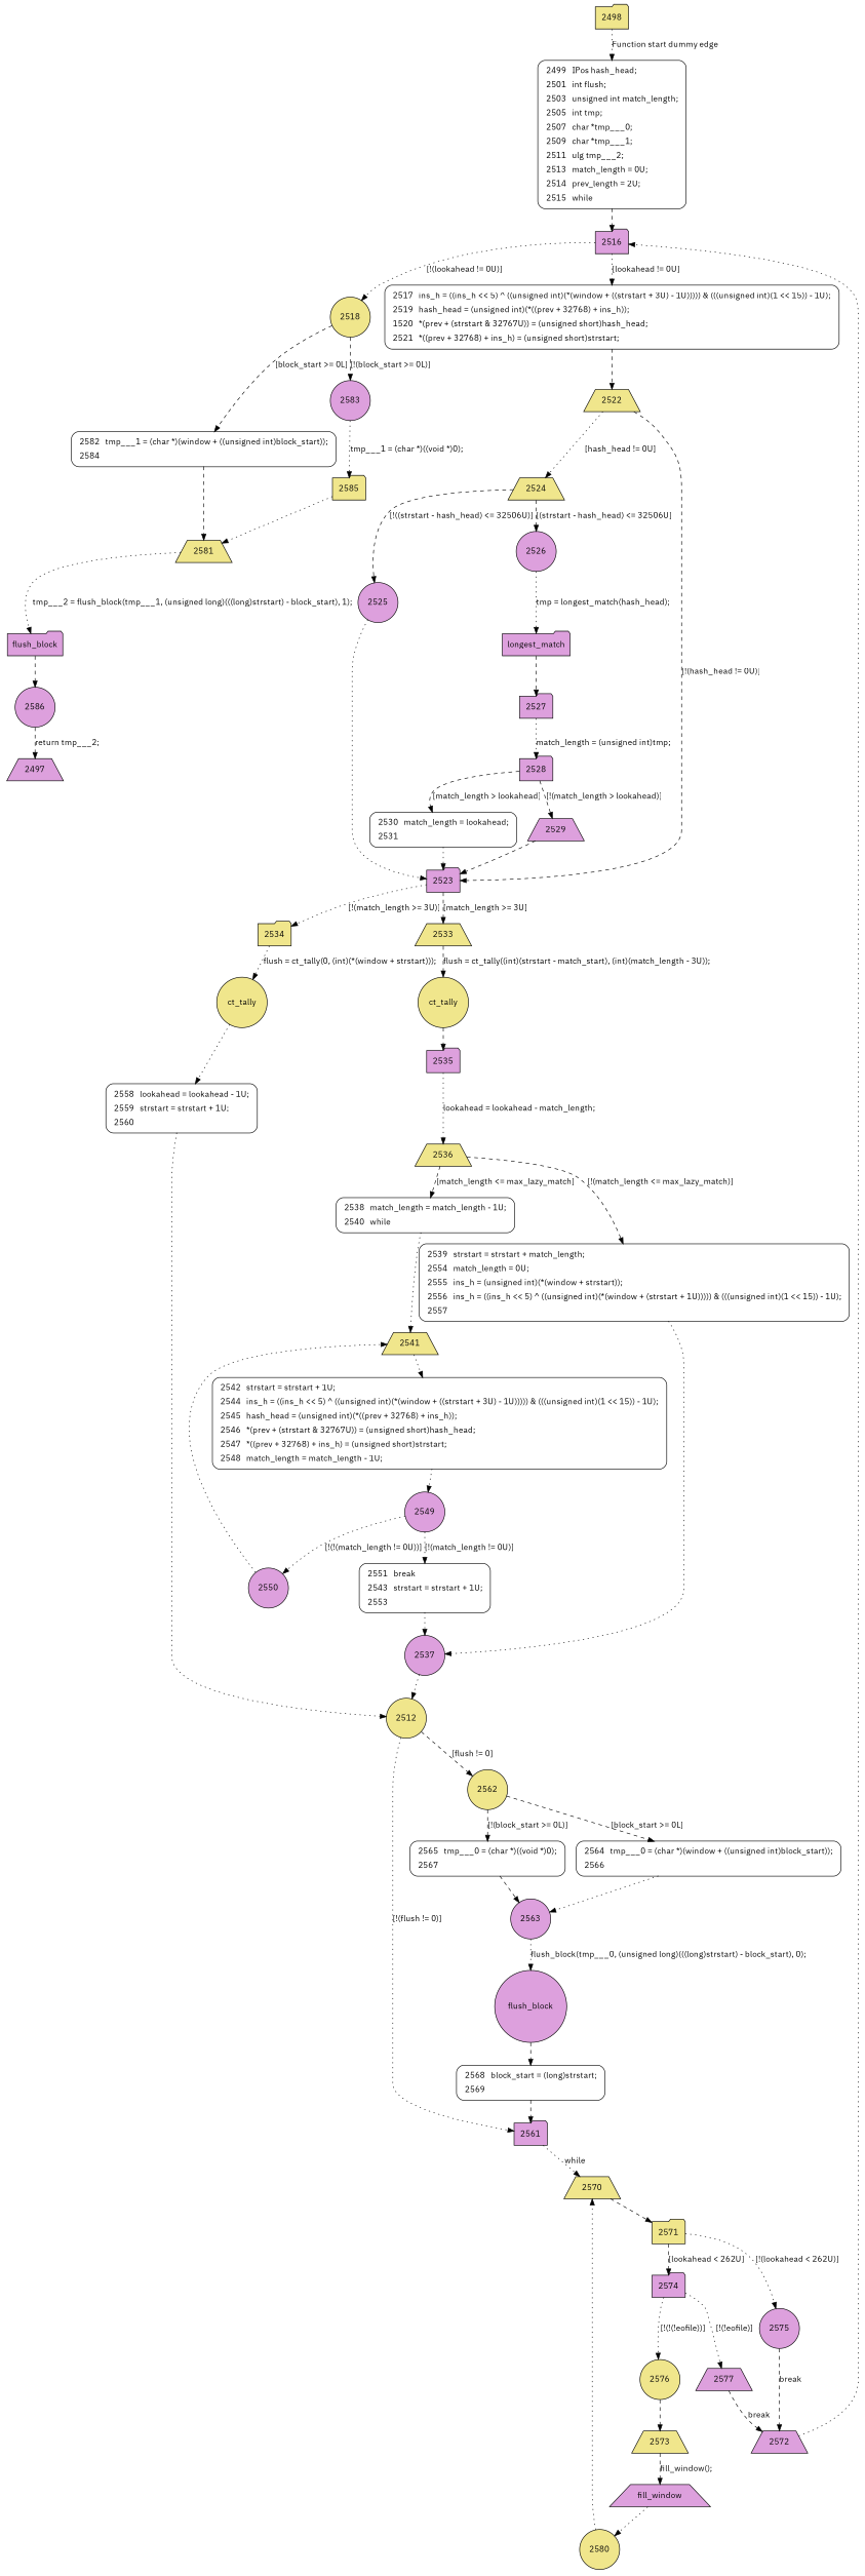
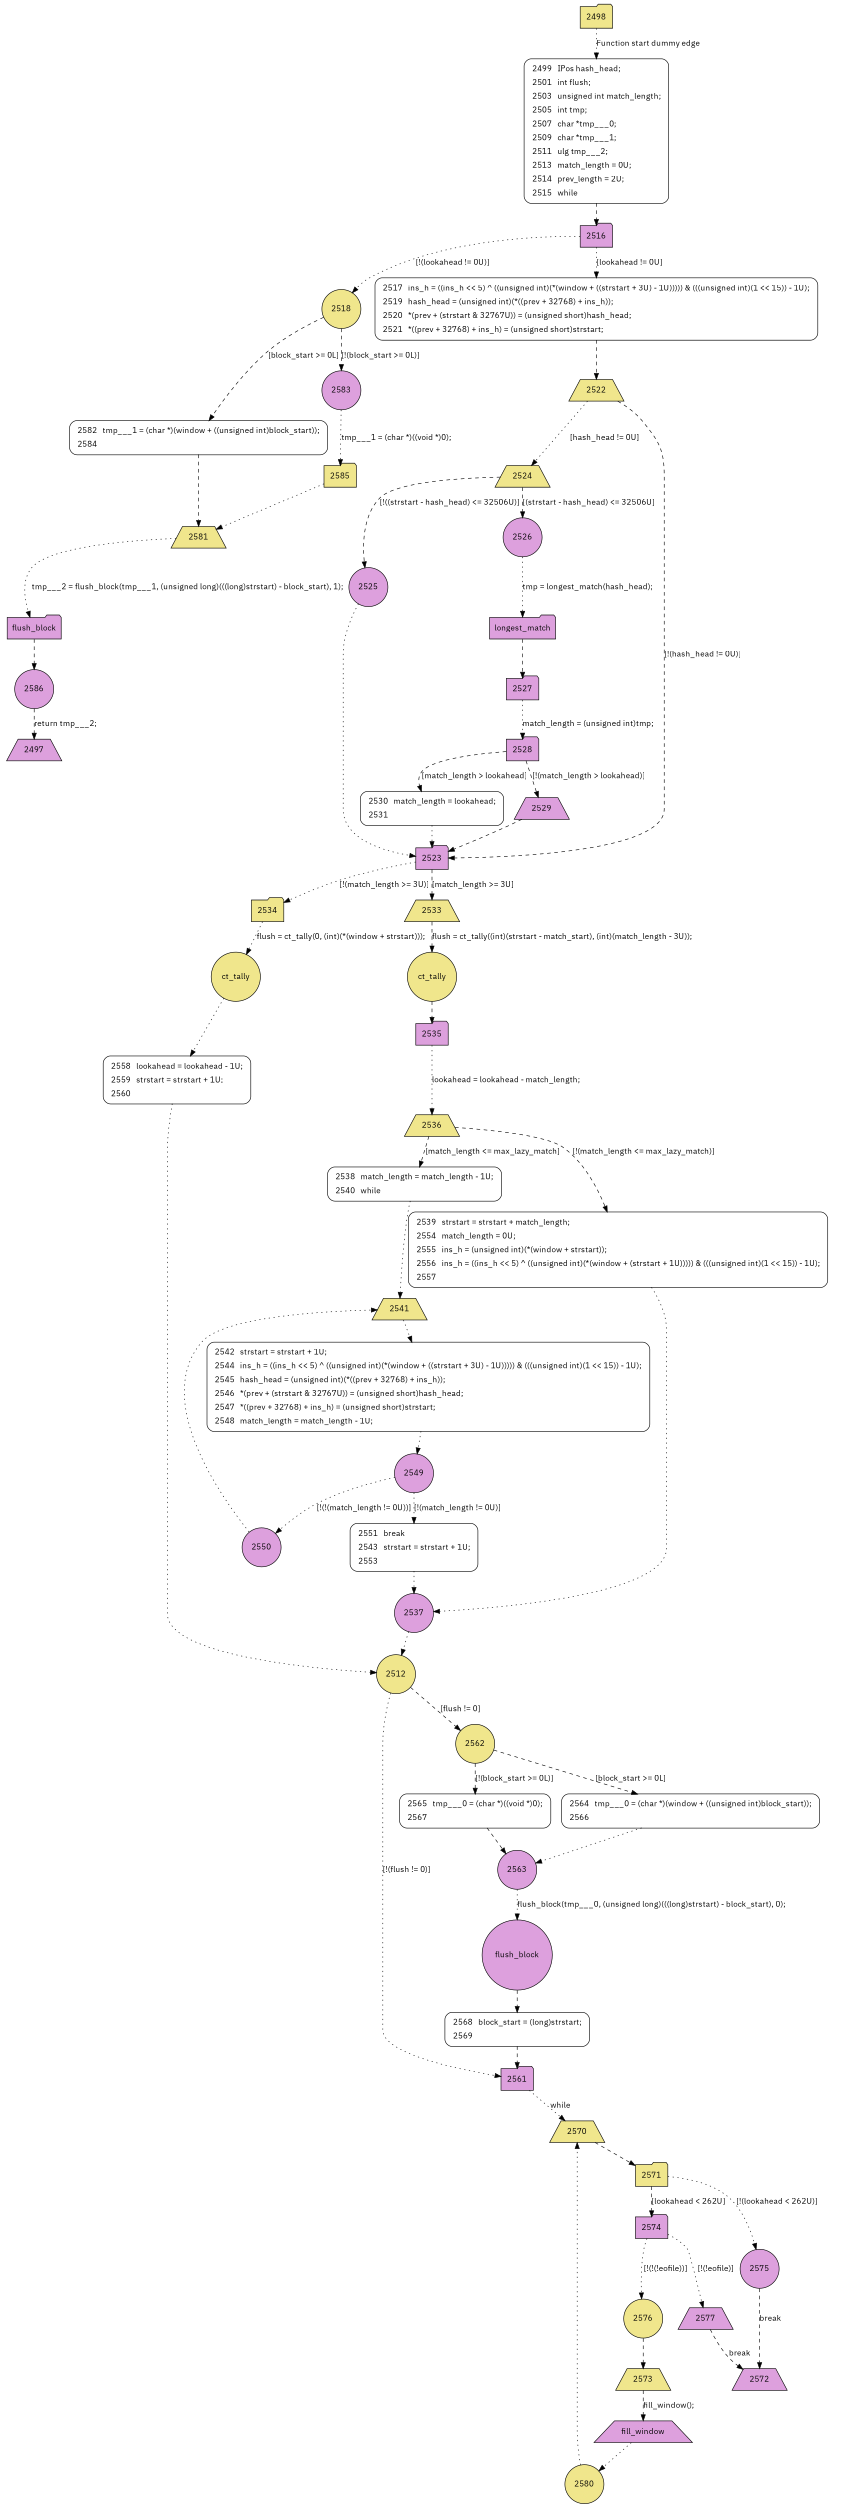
  digraph {
    fontname="IBM Plex Sans"
    node [fillcolor=plum fontname="IBM Plex Sans" shape=circle style=filled]
    edge [fontname="IBM Plex Sans" style=dotted]
    2498 [fillcolor=khaki shape=folder]
    n2 [fillcolor=white label=<<table border="0" cellborder="0" cellpadding="3" bgcolor="white"><tr><td align="right">2499</td><td align="left">IPos hash_head;</td></tr><tr><td align="right">2501</td><td align="left">int flush;</td></tr><tr><td align="right">2503</td><td align="left">unsigned int match_length;</td></tr><tr><td align="right">2505</td><td align="left">int tmp;</td></tr><tr><td align="right">2507</td><td align="left">char *tmp___0;</td></tr><tr><td align="right">2509</td><td align="left">char *tmp___1;</td></tr><tr><td align="right">2511</td><td align="left">ulg tmp___2;</td></tr><tr><td align="right">2513</td><td align="left">match_length = 0U;</td></tr><tr><td align="right">2514</td><td align="left">prev_length = 2U;</td></tr><tr><td align="right">2515</td><td align="left">while</td></tr></table>> penwidth=1 shape=Mrecord style="filled,bold"]
    2516 [shape=folder]
    2518 [fillcolor=khaki]
-   n5 [fillcolor=white label=<<table border="0" cellborder="0" cellpadding="3" bgcolor="white"><tr><td align="right">2517</td><td align="left">ins_h = ((ins_h &lt;&lt; 5) ^ ((unsigned int)(*(window + ((strstart + 3U) - 1U))))) &amp; (((unsigned int)(1 &lt;&lt; 15)) - 1U);</td></tr><tr><td align="right">2519</td><td align="left">hash_head = (unsigned int)(*((prev + 32768) + ins_h));</td></tr><tr><td align="right">1520</td><td align="left">*(prev + (strstart &amp; 32767U)) = (unsigned short)hash_head;</td></tr><tr><td align="right">2521</td><td align="left">*((prev + 32768) + ins_h) = (unsigned short)strstart;</td></tr></table>> penwidth=1 shape=Mrecord style="filled,bold"]
+   n5 [fillcolor=white label=<<table border="0" cellborder="0" cellpadding="3" bgcolor="white"><tr><td align="right">2517</td><td align="left">ins_h = ((ins_h &lt;&lt; 5) ^ ((unsigned int)(*(window + ((strstart + 3U) - 1U))))) &amp; (((unsigned int)(1 &lt;&lt; 15)) - 1U);</td></tr><tr><td align="right">2519</td><td align="left">hash_head = (unsigned int)(*((prev + 32768) + ins_h));</td></tr><tr><td align="right">2520</td><td align="left">*(prev + (strstart &amp; 32767U)) = (unsigned short)hash_head;</td></tr><tr><td align="right">2521</td><td align="left">*((prev + 32768) + ins_h) = (unsigned short)strstart;</td></tr></table>> penwidth=1 shape=Mrecord style="filled,bold"]
    2583
    n7 [fillcolor=white label=<<table border="0" cellborder="0" cellpadding="3" bgcolor="white"><tr><td align="right">2582</td><td align="left">tmp___1 = (char *)(window + ((unsigned int)block_start));</td></tr><tr><td align="right">2584</td><td align="left"></td></tr></table>> penwidth=1 shape=Mrecord style="filled,bold"]
    2522 [fillcolor=khaki shape=trapezium]
    2585 [fillcolor=khaki shape=folder]
    2581 [fillcolor=khaki shape=trapezium]
    2523 [shape=folder]
    2524 [fillcolor=khaki shape=trapezium]
    2534 [fillcolor=khaki shape=folder]
    2533 [fillcolor=khaki shape=trapezium]
    2525
    2526
    n17 [fillcolor=khaki label=ct_tally]
    n18 [fillcolor=khaki label=ct_tally]
    n19 [label=longest_match shape=folder]
    2527 [shape=folder]
    2528 [shape=folder]
    2529 [shape=trapezium]
    n23 [fillcolor=white label=<<table border="0" cellborder="0" cellpadding="3" bgcolor="white"><tr><td align="right">2530</td><td align="left">match_length = lookahead;</td></tr><tr><td align="right">2531</td><td align="left"></td></tr></table>> penwidth=1 shape=Mrecord style="filled,bold"]
    n24 [fillcolor=white label=<<table border="0" cellborder="0" cellpadding="3" bgcolor="white"><tr><td align="right">2558</td><td align="left">lookahead = lookahead - 1U;</td></tr><tr><td align="right">2559</td><td align="left">strstart = strstart + 1U;</td></tr><tr><td align="right">2560</td><td align="left"></td></tr></table>> penwidth=1 shape=Mrecord style="filled,bold"]
    2535 [shape=folder]
    2536 [fillcolor=khaki shape=trapezium]
    n27 [fillcolor=white label=<<table border="0" cellborder="0" cellpadding="3" bgcolor="white"><tr><td align="right">2539</td><td align="left">strstart = strstart + match_length;</td></tr><tr><td align="right">2554</td><td align="left">match_length = 0U;</td></tr><tr><td align="right">2555</td><td align="left">ins_h = (unsigned int)(*(window + strstart));</td></tr><tr><td align="right">2556</td><td align="left">ins_h = ((ins_h &lt;&lt; 5) ^ ((unsigned int)(*(window + (strstart + 1U))))) &amp; (((unsigned int)(1 &lt;&lt; 15)) - 1U);</td></tr><tr><td align="right">2557</td><td align="left"></td></tr></table>> penwidth=1 shape=Mrecord style="filled,bold"]
    n28 [fillcolor=white label=<<table border="0" cellborder="0" cellpadding="3" bgcolor="white"><tr><td align="right">2538</td><td align="left">match_length = match_length - 1U;</td></tr><tr><td align="right">2540</td><td align="left">while</td></tr></table>> penwidth=1 shape=Mrecord style="filled,bold"]
    2537
    2541 [fillcolor=khaki shape=trapezium]
    n31 [fillcolor=khaki label=2512]
    n32 [fillcolor=white label=<<table border="0" cellborder="0" cellpadding="3" bgcolor="white"><tr><td align="right">2542</td><td align="left">strstart = strstart + 1U;</td></tr><tr><td align="right">2544</td><td align="left">ins_h = ((ins_h &lt;&lt; 5) ^ ((unsigned int)(*(window + ((strstart + 3U) - 1U))))) &amp; (((unsigned int)(1 &lt;&lt; 15)) - 1U);</td></tr><tr><td align="right">2545</td><td align="left">hash_head = (unsigned int)(*((prev + 32768) + ins_h));</td></tr><tr><td align="right">2546</td><td align="left">*(prev + (strstart &amp; 32767U)) = (unsigned short)hash_head;</td></tr><tr><td align="right">2547</td><td align="left">*((prev + 32768) + ins_h) = (unsigned short)strstart;</td></tr><tr><td align="right">2548</td><td align="left">match_length = match_length - 1U;</td></tr></table>> penwidth=1 shape=Mrecord style="filled,bold"]
    2549
    2550
    n35 [fillcolor=white label=<<table border="0" cellborder="0" cellpadding="3" bgcolor="white"><tr><td align="right">2551</td><td align="left">break</td></tr><tr><td align="right">2543</td><td align="left">strstart = strstart + 1U;</td></tr><tr><td align="right">2553</td><td align="left"></td></tr></table>> penwidth=1 shape=Mrecord style="filled,bold"]
    2561 [shape=folder]
    2562 [fillcolor=khaki]
    2570 [fillcolor=khaki shape=trapezium]
    n39 [fillcolor=white label=<<table border="0" cellborder="0" cellpadding="3" bgcolor="white"><tr><td align="right">2565</td><td align="left">tmp___0 = (char *)((void *)0);</td></tr><tr><td align="right">2567</td><td align="left"></td></tr></table>> penwidth=1 shape=Mrecord style="filled,bold"]
    n40 [fillcolor=white label=<<table border="0" cellborder="0" cellpadding="3" bgcolor="white"><tr><td align="right">2564</td><td align="left">tmp___0 = (char *)(window + ((unsigned int)block_start));</td></tr><tr><td align="right">2566</td><td align="left"></td></tr></table>> penwidth=1 shape=Mrecord style="filled,bold"]
    2571 [fillcolor=khaki shape=folder]
    2563
    n43 [label=flush_block]
    n44 [fillcolor=white label=<<table border="0" cellborder="0" cellpadding="3" bgcolor="white"><tr><td align="right">2568</td><td align="left">block_start = (long)strstart;</td></tr><tr><td align="right">2569</td><td align="left"></td></tr></table>> penwidth=1 shape=Mrecord style="filled,bold"]
    2575
    2574 [shape=folder]
    2572 [shape=trapezium]
    2576 [fillcolor=khaki]
    2577 [shape=trapezium]
    2573 [fillcolor=khaki shape=trapezium]
    n51 [label=fill_window shape=trapezium]
    2580 [fillcolor=khaki]
    n53 [label=flush_block shape=folder]
    2586
    2497 [shape=trapezium]
    2498 -> n2 [label="Function start dummy edge"]
    n2 -> 2516 [style=dashed]
    2516 -> 2518 [label="[!(lookahead != 0U)]"]
    2516 -> n5 [label="[lookahead != 0U]"]
    2518 -> 2583 [label="[!(block_start >= 0L)]" style=dashed]
    2518 -> n7 [label="[block_start >= 0L]" style=dashed]
    n5 -> 2522 [style=dashed]
    2583 -> 2585 [label="tmp___1 = (char *)((void *)0);"]
    n7 -> 2581 [style=dashed]
    2522 -> 2523 [label="[!(hash_head != 0U)]" style=dashed]
    2522 -> 2524 [label="[hash_head != 0U]"]
    2585 -> 2581
    2581 -> n53 [label="tmp___2 = flush_block(tmp___1, (unsigned long)(((long)strstart) - block_start), 1);"]
    2523 -> 2534 [label="[!(match_length >= 3U)]"]
    2523 -> 2533 [label="[match_length >= 3U]" style=dashed]
    2524 -> 2525 [label="[!((strstart - hash_head) <= 32506U)]" style=dashed]
    2524 -> 2526 [label="[(strstart - hash_head) <= 32506U]" style=dashed]
    2534 -> n17 [label="flush = ct_tally(0, (int)(*(window + strstart)));"]
    2533 -> n18 [label="flush = ct_tally((int)(strstart - match_start), (int)(match_length - 3U));" style=dashed]
    2525 -> 2523
    2526 -> n19 [label="tmp = longest_match(hash_head);"]
    n17 -> n24
    n18 -> 2535 [style=dashed]
    n19 -> 2527 [style=dashed]
    2527 -> 2528 [label="match_length = (unsigned int)tmp;"]
    2528 -> 2529 [label="[!(match_length > lookahead)]" style=dashed]
    2528 -> n23 [label="[match_length > lookahead]" style=dashed]
    2529 -> 2523 [style=dashed]
    n23 -> 2523
    n24 -> n31
    2535 -> 2536 [label="lookahead = lookahead - match_length;"]
    2536 -> n27 [label="[!(match_length <= max_lazy_match)]" style=dashed]
    2536 -> n28 [label="[match_length <= max_lazy_match]" style=dashed]
    n27 -> 2537
    n28 -> 2541
    2537 -> n31
    2541 -> n32
    n31 -> 2561 [label="[!(flush != 0)]"]
    n31 -> 2562 [label="[flush != 0]" style=dashed]
    n32 -> 2549
    2549 -> 2550 [label="[!(!(match_length != 0U))]"]
    2549 -> n35 [label="[!(match_length != 0U)]"]
    2550 -> 2541
    n35 -> 2537
    2561 -> 2570 [label=while]
    2562 -> n39 [label="[!(block_start >= 0L)]" style=dashed]
    2562 -> n40 [label="[block_start >= 0L]" style=dashed]
    2570 -> 2571 [style=dashed]
    n39 -> 2563 [style=dashed]
    n40 -> 2563
    2571 -> 2575 [label="[!(lookahead < 262U)]"]
    2571 -> 2574 [label="[lookahead < 262U]" style=dashed]
    2563 -> n43 [label="flush_block(tmp___0, (unsigned long)(((long)strstart) - block_start), 0);"]
    n43 -> n44 [style=dashed]
    n44 -> 2561 [style=dashed]
    2575 -> 2572 [label=break style=dashed]
    2574 -> 2576 [label="[!(!(!eofile))]"]
    2574 -> 2577 [label="[!(!eofile)]"]
-   2572 -> 2516
    2576 -> 2573 [style=dashed]
    2577 -> 2572 [label=break style=dashed]
    2573 -> n51 [label="fill_window();" style=dashed]
    n51 -> 2580
    2580 -> 2570
    n53 -> 2586 [style=dashed]
    2586 -> 2497 [label="return tmp___2;" style=dashed]
  }
